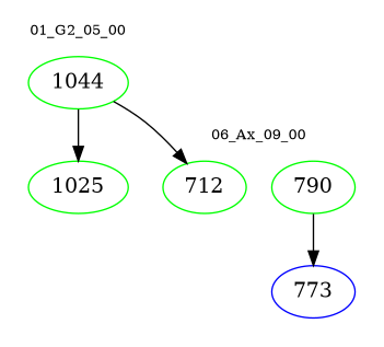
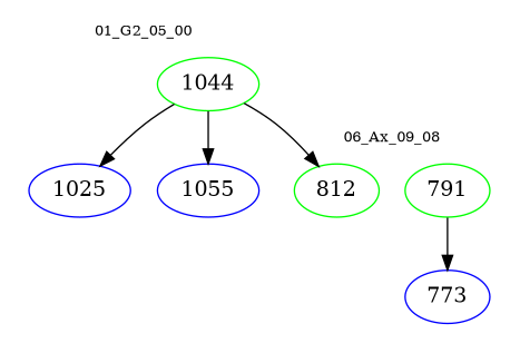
  digraph {
    node [color=green]
    edge [color=black]
-   n1 [label=790]
+   n1 [label=791]
    n2 [color=blue label=773]
-   n3 [label=712]
+   n3 [label=812]
    n4 [label=1044]
-   n5 [label=1025]
+   n5 [color=blue label=1025]
+   n6 [color=blue label=1055]
    subgraph cluster_1 {
      color=white
      fontsize=10
-     label="06_Ax_09_00"
+     label="06_Ax_09_08"
      n1
      n2
      n3
    }
    subgraph cluster_2 {
      color=white
      fontsize=10
      label="01_G2_05_00"
      n4
      n5
+     n6
    }
    n1 -> n2
    n4 -> n3
    n4 -> n5
+   n4 -> n6
  }
